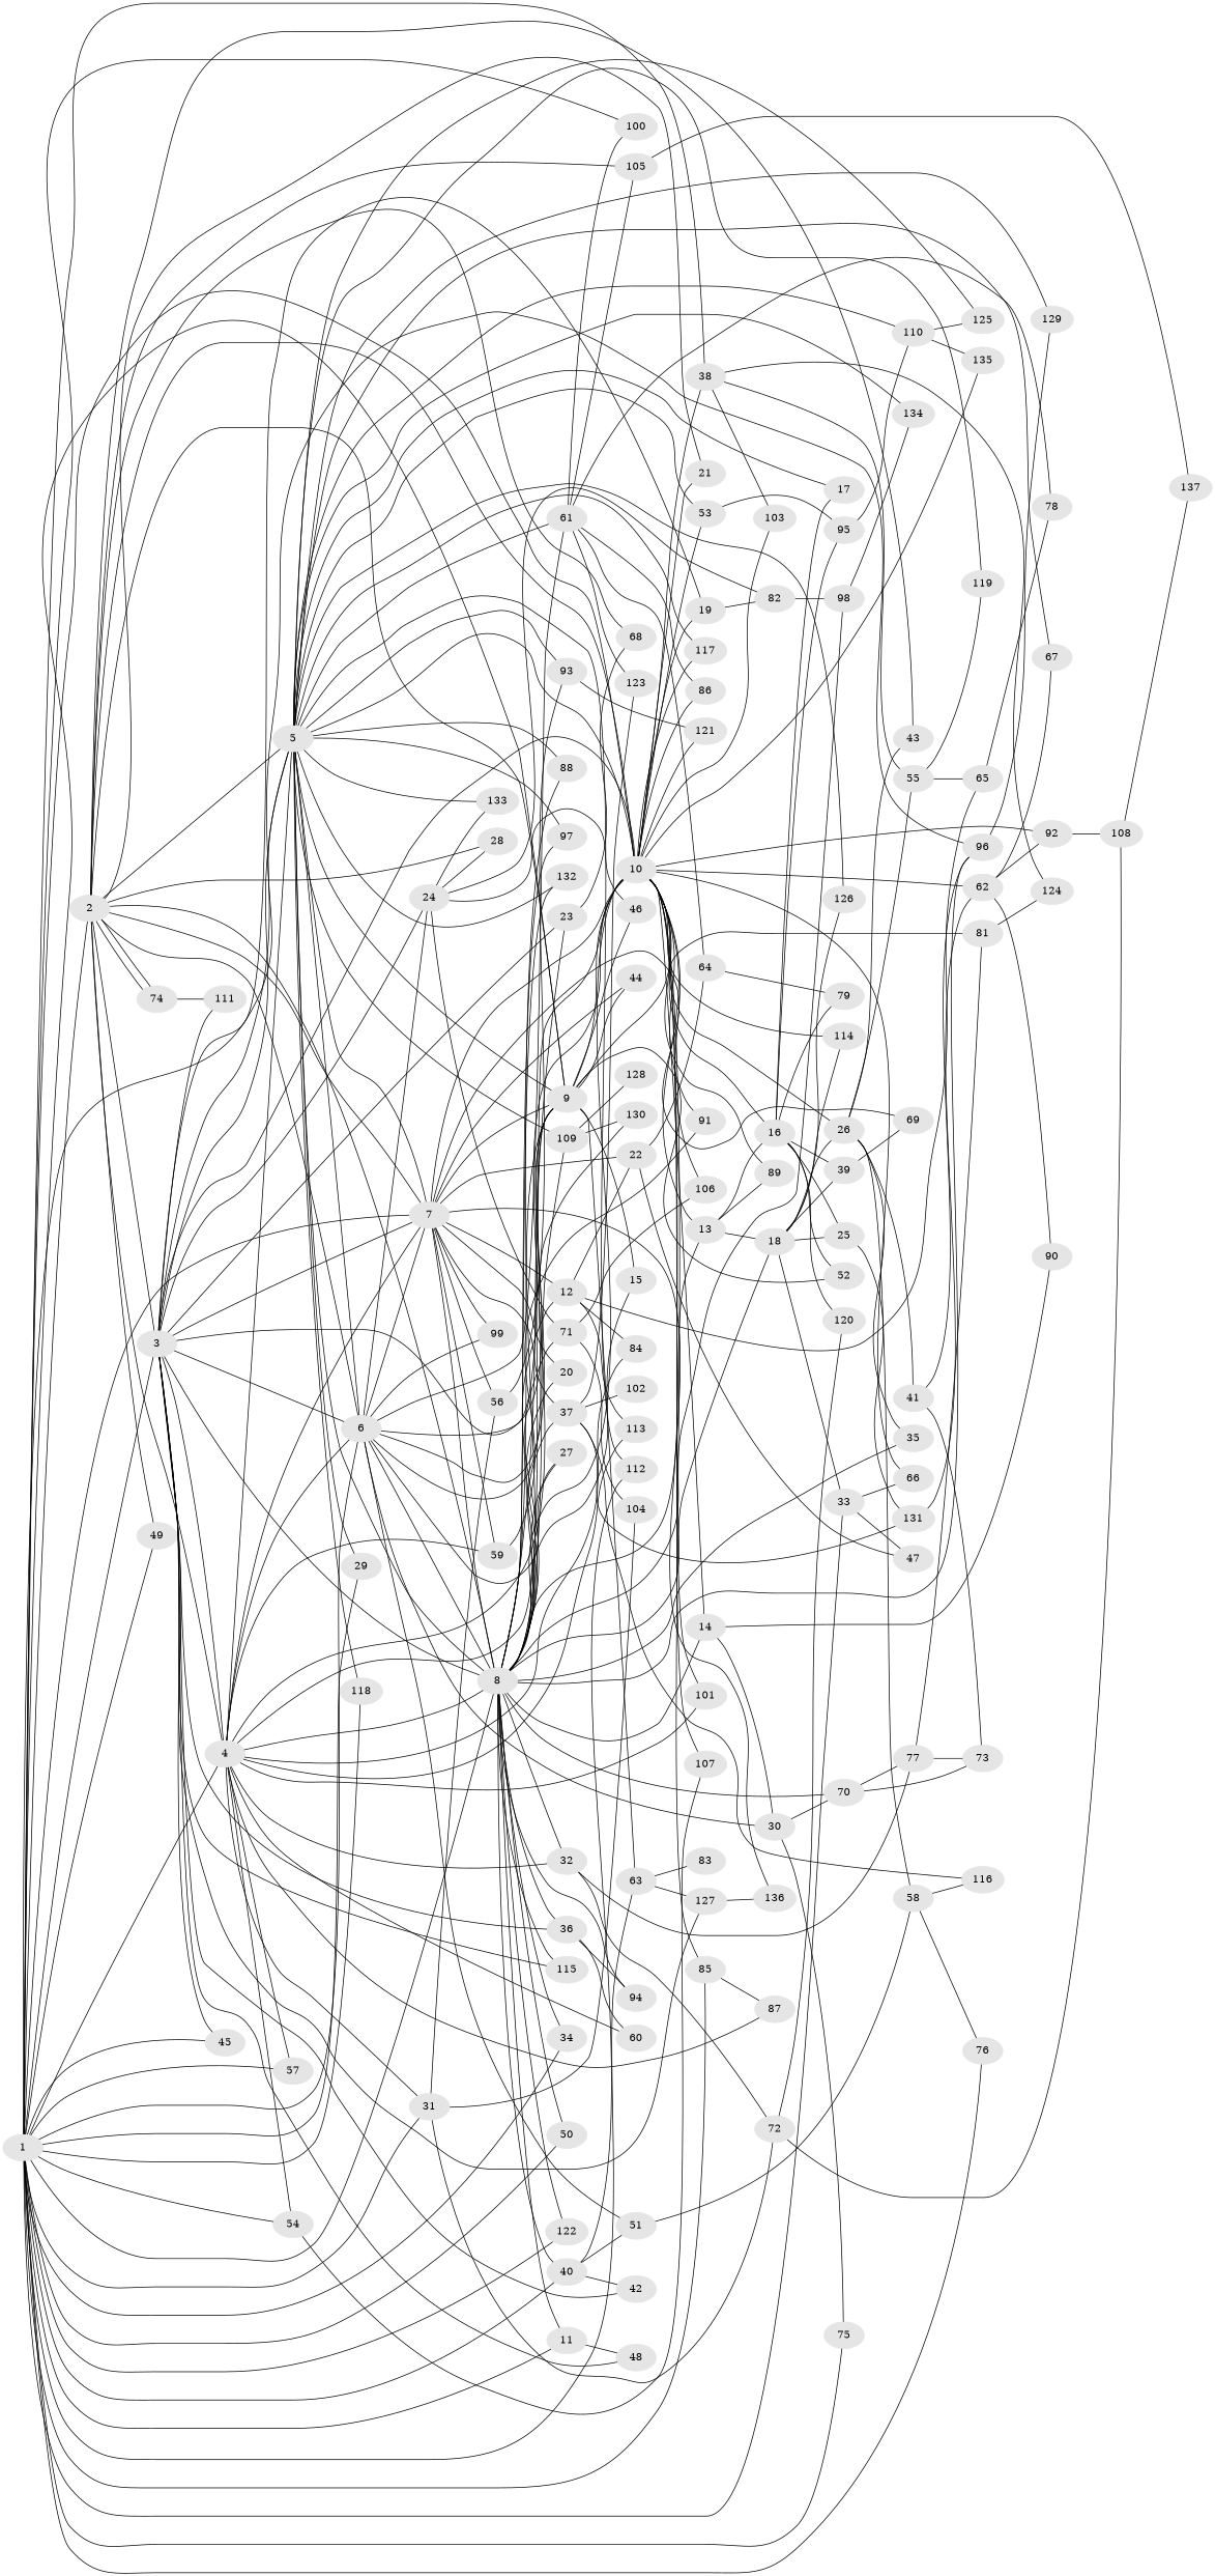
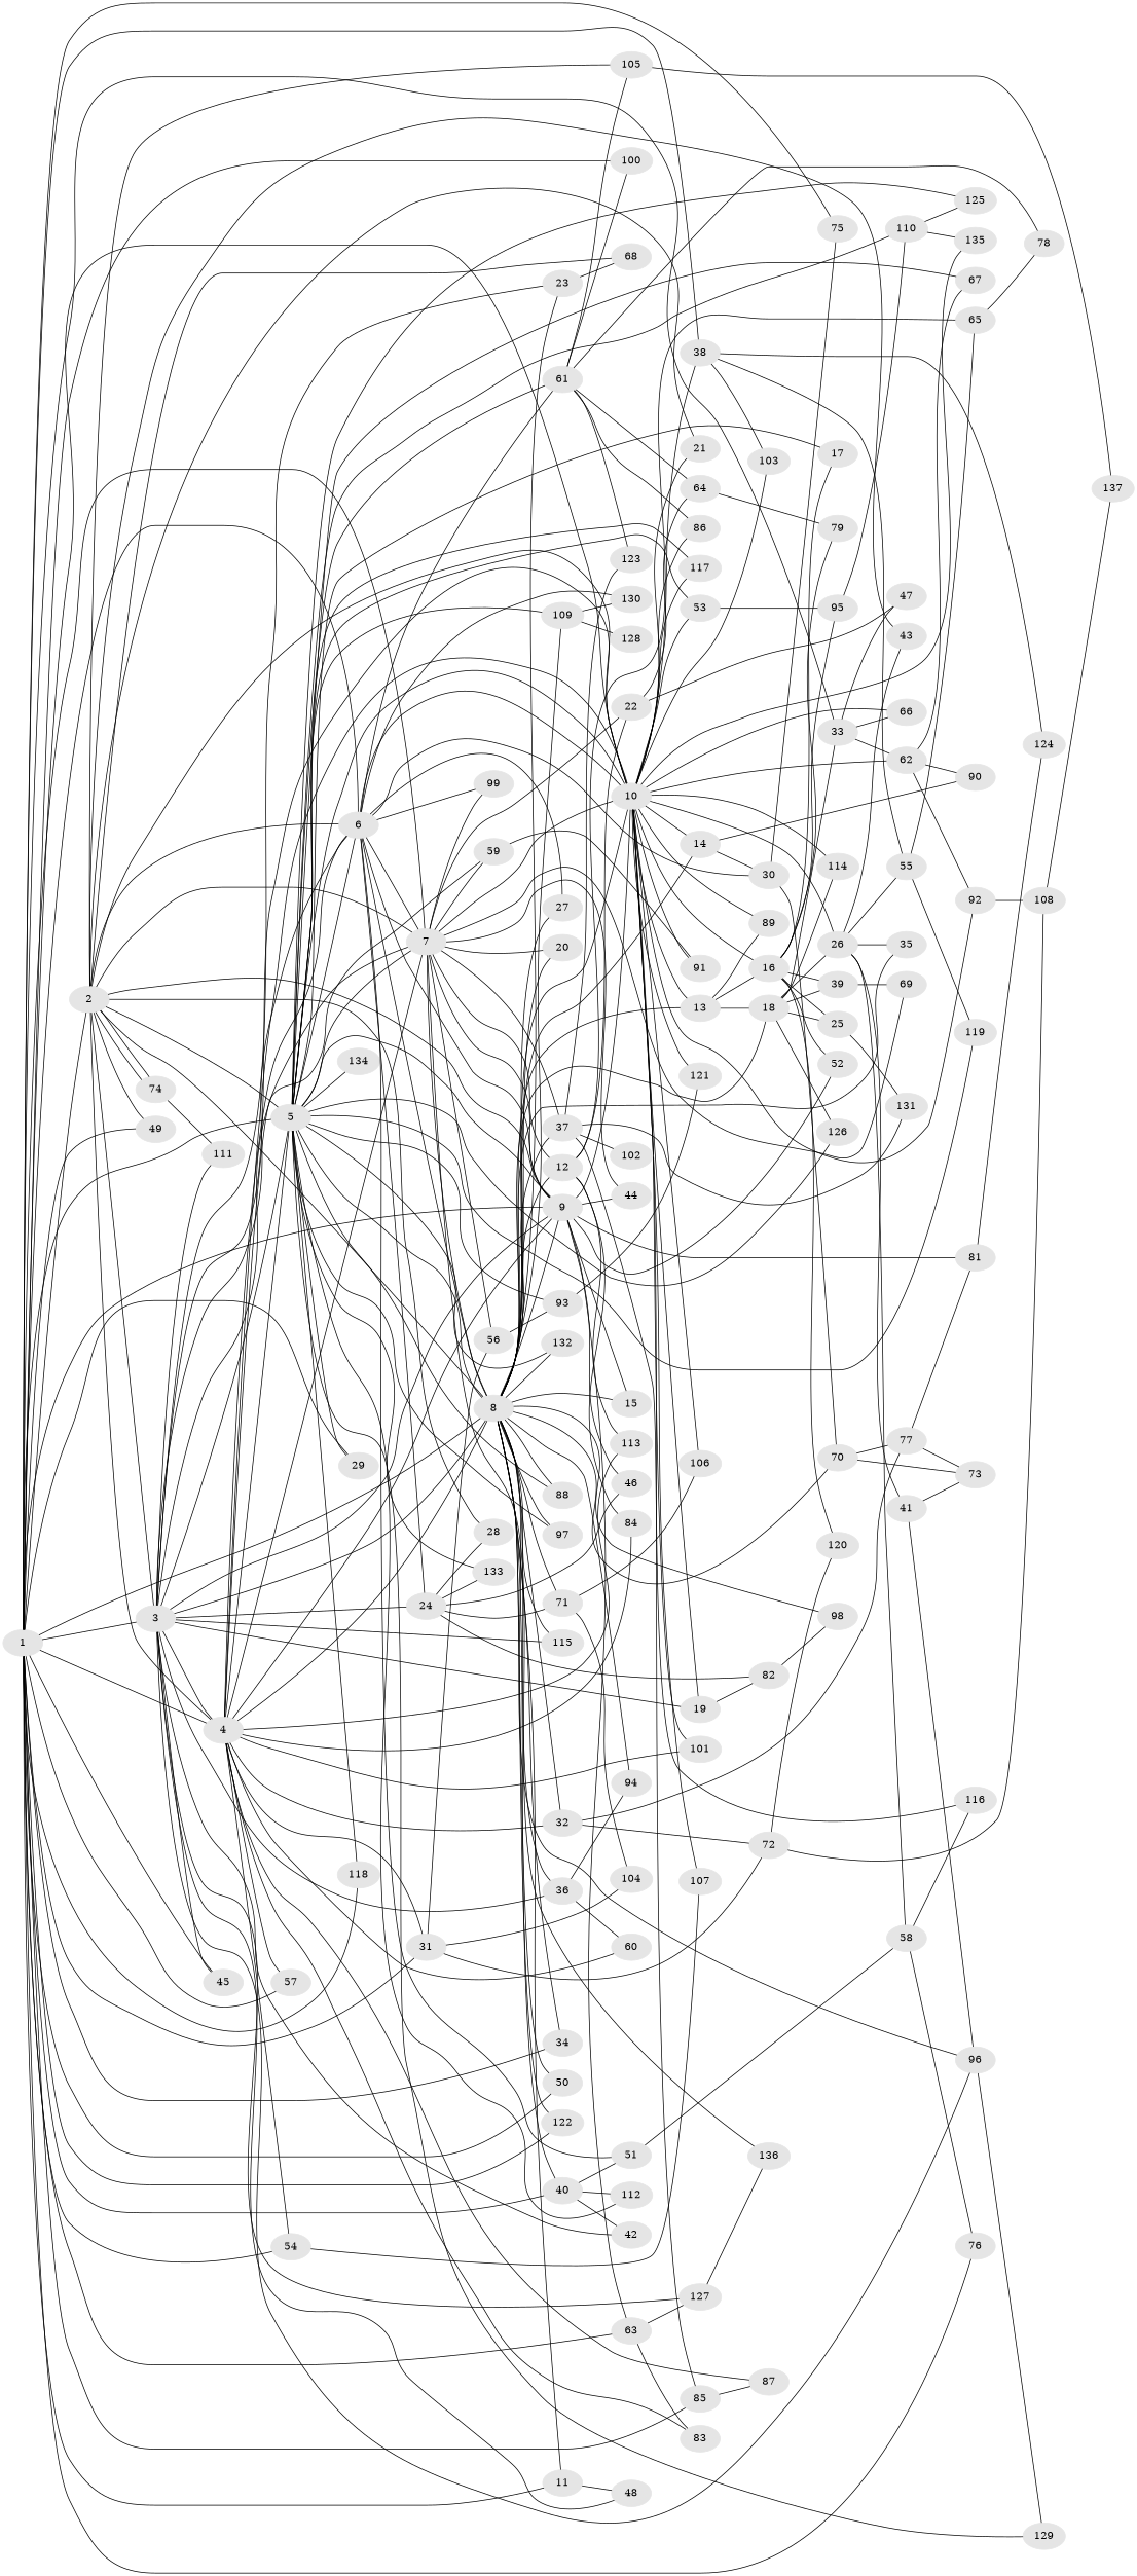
  graph {
    rankdir=LR
    node [color=gray90 style=filled]
    1
    2
    3
    4
    5
    6
    7
    8
    9
    10
    11
    29
    31
    33
    34
    38
    40
    45
    49
    50
    54
    57
    63
    75
    76
    85
    100
    118
    122
    21
    28
    43
    68
    74
    105
    19
    23
    24
    36
    42
    48
    111
    115
    127
    96
    32
    59
    60
    83
    84
    87
    101
    113
    17
    53
    61
    67
    88
    93
    97
    109
    110
    112
    117
    119
    125
    126
    129
    132
    133
    134
    27
    30
    51
    99
    130
    12
    20
    22
    37
    44
    56
    69
    136
    13
    14
    15
    18
    35
    70
    71
    94
    98
    46
    52
    81
    16
    26
    62
    66
    86
    89
    91
    92
    103
    106
    107
    114
    121
    135
    72
    104
    47
    55
    124
    137
    82
    41
    73
    77
    95
    64
    123
    78
    128
    58
    65
    131
    102
    116
    90
    25
    39
    79
    120
    108
    1 -- 2
    1 -- 3
    1 -- 4
    1 -- 5
    1 -- 6
    1 -- 7
    1 -- 8
    1 -- 9
    1 -- 10
    1 -- 11
    1 -- 29
    1 -- 31
    1 -- 33
    1 -- 34
    1 -- 38
    1 -- 40
    1 -- 45
    1 -- 49
    1 -- 50
    1 -- 54
    1 -- 57
    1 -- 63
    1 -- 75
    1 -- 76
    1 -- 85
    1 -- 100
    1 -- 118
    1 -- 122
    2 -- 3
    2 -- 4
    2 -- 5
    2 -- 6
    2 -- 7
    2 -- 8
    2 -- 9
    2 -- 10
    2 -- 49
    2 -- 21
    2 -- 28
    2 -- 43
    2 -- 68
    2 -- 74
    2 -- 74
    2 -- 105
    3 -- 4
    3 -- 5
    3 -- 6
    3 -- 7
    3 -- 8
    3 -- 9
    3 -- 10
    3 -- 45
    3 -- 19
    3 -- 23
    3 -- 24
    3 -- 36
    3 -- 42
    3 -- 48
    3 -- 111
    3 -- 115
    3 -- 127
    3 -- 96
    4 -- 5
    4 -- 6
    4 -- 7
    4 -- 8
    4 -- 9
    4 -- 10
    4 -- 31
    4 -- 54
    4 -- 57
    4 -- 32
    4 -- 59
    4 -- 60
+   4 -- 83
    4 -- 84
    4 -- 87
    4 -- 101
    4 -- 113
    5 -- 6
    5 -- 7
    5 -- 8
    5 -- 9
    5 -- 10
    5 -- 29
    5 -- 118
    5 -- 17
    5 -- 53
    5 -- 61
    5 -- 67
    5 -- 88
    5 -- 93
    5 -- 97
    5 -- 109
    5 -- 110
    5 -- 112
    5 -- 117
    5 -- 119
    5 -- 125
    5 -- 126
    5 -- 129
    5 -- 132
    5 -- 133
    5 -- 134
    6 -- 7
    6 -- 8
    6 -- 9
    6 -- 10
    6 -- 24
    6 -- 61
    6 -- 27
    6 -- 30
    6 -- 51
    6 -- 99
    6 -- 130
    7 -- 8
    7 -- 9
    7 -- 10
    7 -- 59
    7 -- 99
    7 -- 12
    7 -- 20
    7 -- 22
    7 -- 37
    7 -- 44
    7 -- 56
    7 -- 69
    7 -- 136
    8 -- 9
    8 -- 10
    8 -- 11
    8 -- 34
    8 -- 40
    8 -- 50
    8 -- 122
    8 -- 23
    8 -- 36
    8 -- 115
    8 -- 96
    8 -- 32
    8 -- 88
    8 -- 97
    8 -- 109
    8 -- 132
    8 -- 27
    8 -- 12
    8 -- 20
    8 -- 37
    8 -- 13
    8 -- 14
    8 -- 15
    8 -- 18
    8 -- 35
    8 -- 70
    8 -- 71
    8 -- 94
    8 -- 98
    9 -- 10
    9 -- 63
    9 -- 44
    9 -- 15
    9 -- 46
    9 -- 52
    9 -- 81
    10 -- 38
    10 -- 85
    10 -- 21
    10 -- 19
    10 -- 101
    10 -- 53
    10 -- 117
    10 -- 13
    10 -- 14
    10 -- 16
    10 -- 26
    10 -- 62
    10 -- 66
    10 -- 86
    10 -- 89
    10 -- 91
    10 -- 92
    10 -- 103
    10 -- 106
    10 -- 107
    10 -- 114
    10 -- 121
    10 -- 135
    11 -- 48
    31 -- 56
    31 -- 72
    31 -- 104
-   131 -- 62
+   33 -- 62
    33 -- 66
    33 -- 47
    38 -- 103
    38 -- 55
    38 -- 124
    40 -- 42
    40 -- 112
    40 -- 51
    54 -- 107
    63 -- 127
    63 -- 83
    85 -- 87
    74 -- 111
    105 -- 137
    19 -- 82
    23 -- 68
    24 -- 28
    24 -- 133
    24 -- 71
    24 -- 46
    24 -- 82
    36 -- 60
    36 -- 94
    127 -- 136
    96 -- 129
    32 -- 72
    32 -- 77
    59 -- 91
    53 -- 95
    61 -- 100
    61 -- 105
    61 -- 86
    61 -- 64
    61 -- 123
    61 -- 78
    93 -- 121
    109 -- 130
    109 -- 128
    110 -- 125
    110 -- 135
    30 -- 75
    30 -- 70
    51 -- 58
    12 -- 84
    12 -- 113
    12 -- 22
    12 -- 65
    22 -- 47
    22 -- 64
    37 -- 123
    37 -- 131
    37 -- 102
    37 -- 116
    56 -- 93
    13 -- 18
    13 -- 16
    13 -- 89
    14 -- 30
    14 -- 90
    18 -- 33
    18 -- 126
    18 -- 26
    18 -- 114
    18 -- 25
    18 -- 39
    70 -- 73
    70 -- 77
    71 -- 106
    71 -- 104
-   98 -- 134
    81 -- 124
    16 -- 17
    16 -- 52
    16 -- 95
    16 -- 25
    16 -- 39
    16 -- 79
    16 -- 120
    26 -- 43
    26 -- 35
    26 -- 55
    26 -- 41
    26 -- 58
    62 -- 67
    62 -- 92
    62 -- 90
    92 -- 108
    72 -- 120
    72 -- 108
    55 -- 119
    55 -- 65
    82 -- 98
    41 -- 96
    41 -- 73
    77 -- 81
    77 -- 73
    95 -- 110
    64 -- 79
    58 -- 76
    58 -- 116
    65 -- 78
    25 -- 131
    39 -- 69
    108 -- 137
  }
